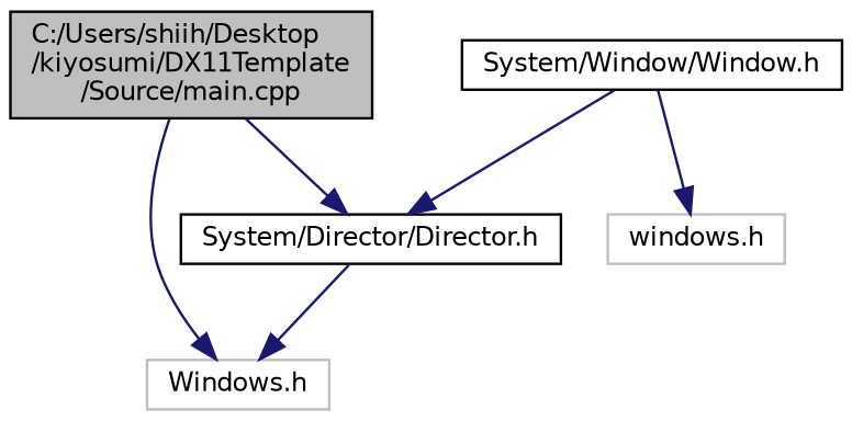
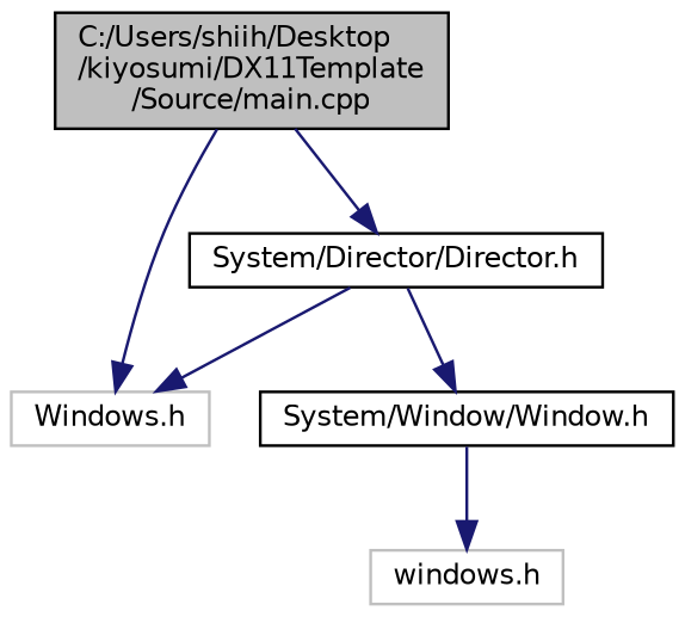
  digraph {
    node [color=black fillcolor=white fontname=Helvetica fontsize=10 shape=record style=filled]
    edge [color=midnightblue fontname=Helvetica fontsize=10 labelfontname=Helvetica labelfontsize=10 style=solid]
    n1 [fillcolor=grey75 fontcolor=black height=0.2 label="C:/Users/shiih/Desktop\l/kiyosumi/DX11Template\l/Source/main.cpp" width=0.4]
    n2 [color=grey75 height=0.2 label="Windows.h" width=0.4]
    n3 [height=0.2 label="System/Director/Director.h" width=0.4]
    n4 [height=0.2 label="System/Window/Window.h" width=0.4]
    n5 [color=grey75 height=0.2 label="windows.h" width=0.4]
    n1 -> n2
    n1 -> n3
    n3 -> n2
-   n4 -> n3
+   n3 -> n4
    n4 -> n5
  }
